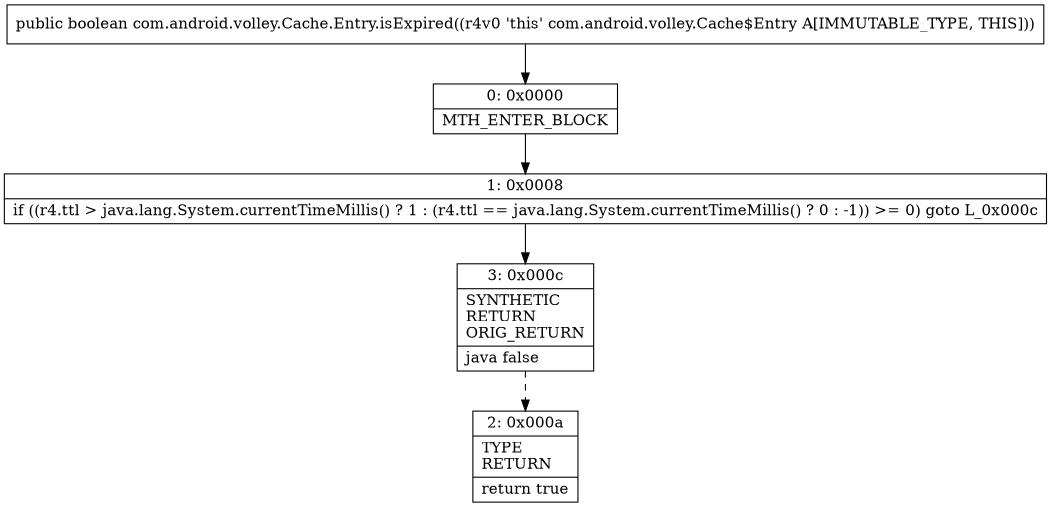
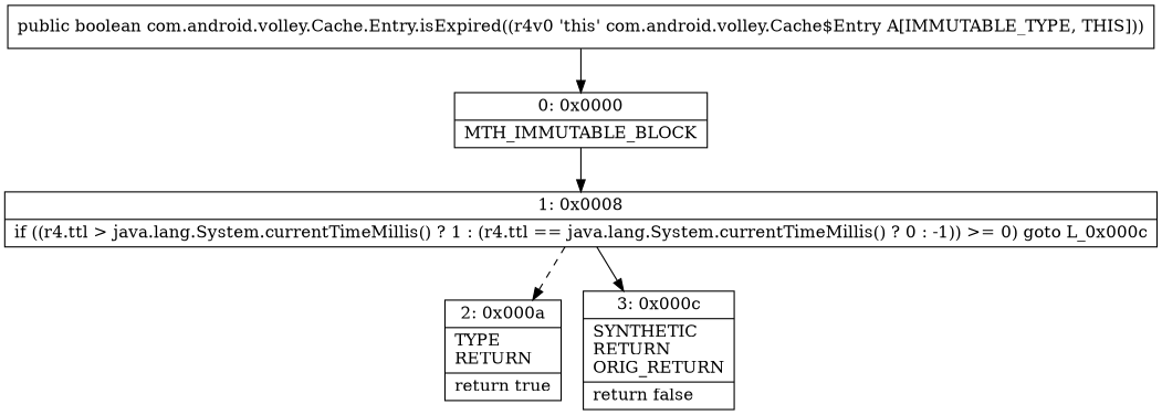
  digraph {
    node [shape=record]
-   n1 [label="{0\:\ 0x0000|MTH_ENTER_BLOCK\l}"]
+   n1 [label="{0\:\ 0x0000|MTH_IMMUTABLE_BLOCK\l}"]
    n2 [label="{1\:\ 0x0008|if ((r4.ttl \> java.lang.System.currentTimeMillis() ? 1 : (r4.ttl == java.lang.System.currentTimeMillis() ? 0 : \-1)) \>= 0) goto L_0x000c\l}"]
    n3 [label="{2\:\ 0x000a|TYPE\lRETURN\l|return true\l}"]
-   n4 [label="{3\:\ 0x000c|SYNTHETIC\lRETURN\lORIG_RETURN\l|java false\l}"]
+   n4 [label="{3\:\ 0x000c|SYNTHETIC\lRETURN\lORIG_RETURN\l|return false\l}"]
    n5 [label="{public boolean com.android.volley.Cache.Entry.isExpired((r4v0 'this' com.android.volley.Cache$Entry A[IMMUTABLE_TYPE, THIS])) }"]
    n1 -> n2
-   n4 -> n3 [style=dashed]
+   n2 -> n3 [style=dashed]
    n2 -> n4
    n5 -> n1
  }
